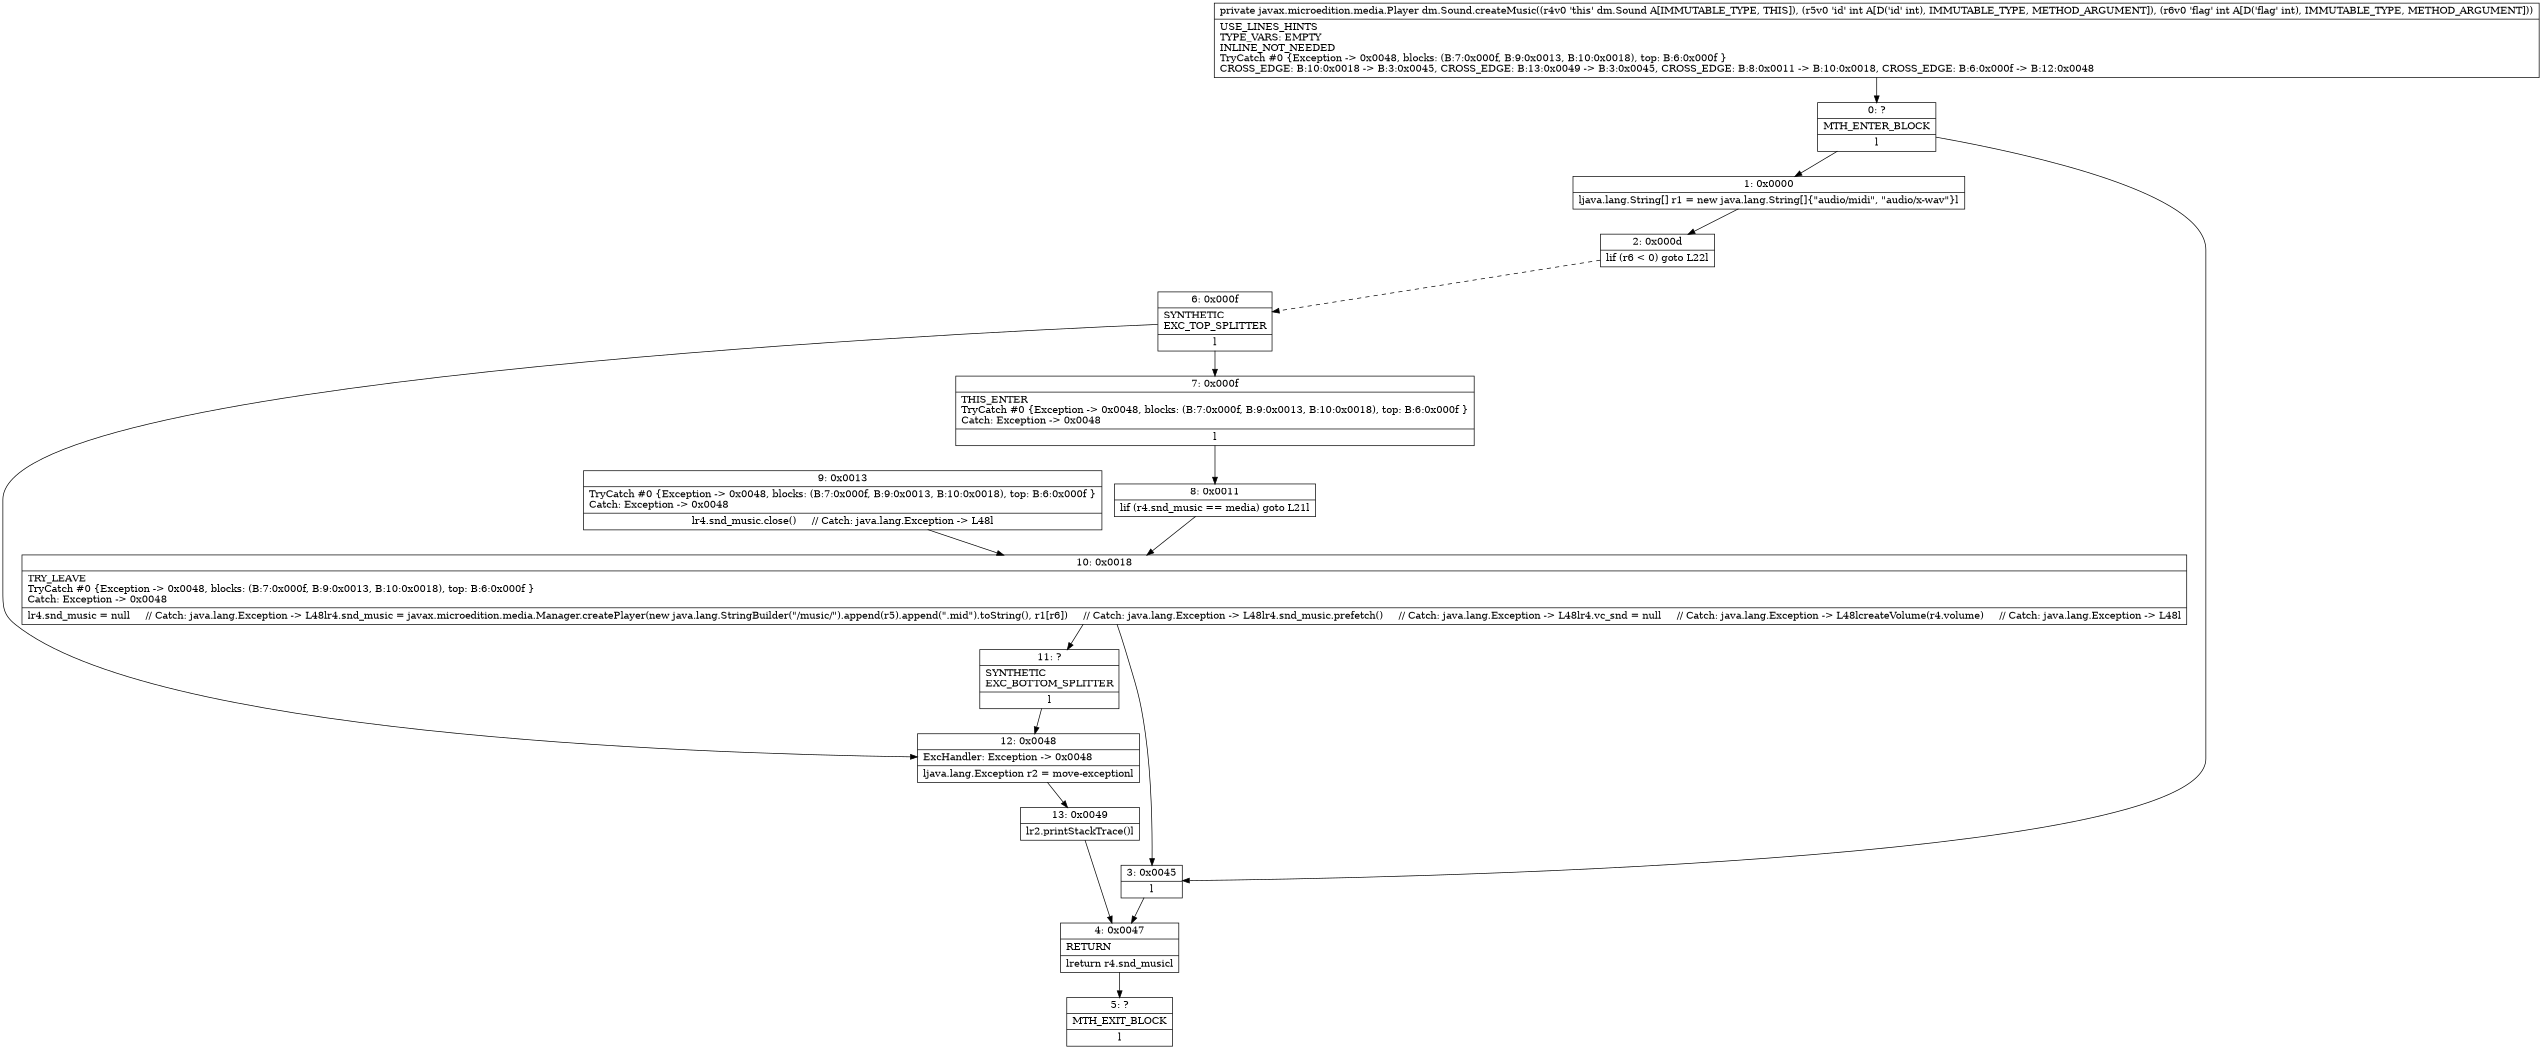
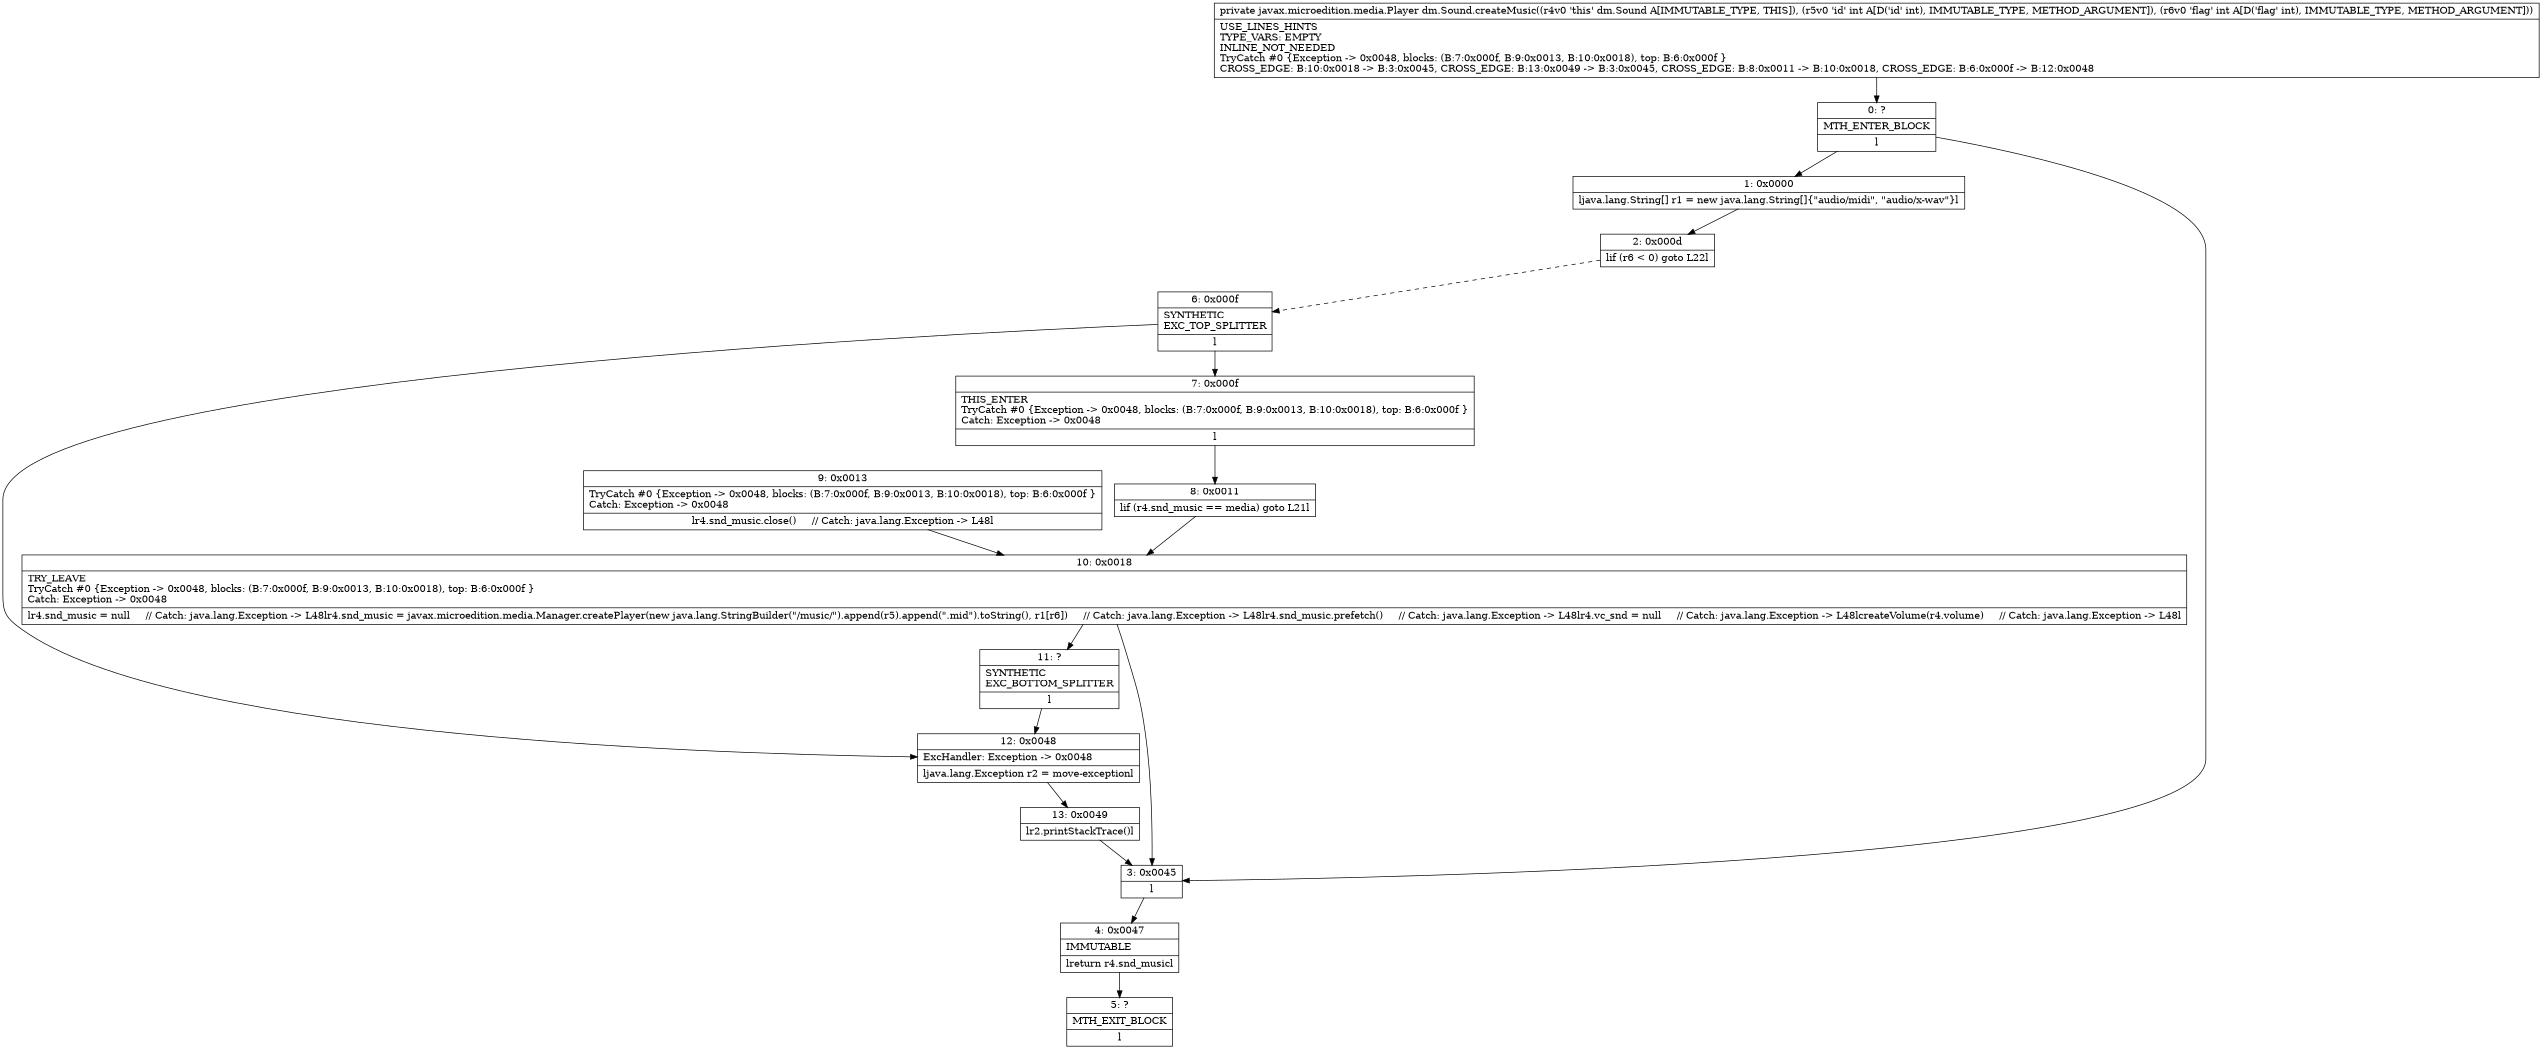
  digraph {
    node [shape=record]
    n1 [label="{0\:\ ?|MTH_ENTER_BLOCK\l|l}"]
    n2 [label="{1\:\ 0x0000|ljava.lang.String[] r1 = new java.lang.String[]\{\"audio\/midi\", \"audio\/x\-wav\"\}l}"]
    n3 [label="{3\:\ 0x0045|l}"]
    n4 [label="{2\:\ 0x000d|lif (r6 \< 0) goto L22l}"]
    n5 [label="{6\:\ 0x000f|SYNTHETIC\lEXC_TOP_SPLITTER\l|l}"]
-   n6 [label="{4\:\ 0x0047|RETURN\l|lreturn r4.snd_musicl}"]
+   n6 [label="{4\:\ 0x0047|IMMUTABLE\l|lreturn r4.snd_musicl}"]
    n7 [label="{7\:\ 0x000f|THIS_ENTER\lTryCatch #0 \{Exception \-\> 0x0048, blocks: (B:7:0x000f, B:9:0x0013, B:10:0x0018), top: B:6:0x000f \}\lCatch: Exception \-\> 0x0048\l|l}"]
    n8 [label="{12\:\ 0x0048|ExcHandler: Exception \-\> 0x0048\l|ljava.lang.Exception r2 = move\-exceptionl}"]
    n9 [label="{5\:\ ?|MTH_EXIT_BLOCK\l|l}"]
    n10 [label="{8\:\ 0x0011|lif (r4.snd_music == media) goto L21l}"]
    n11 [label="{13\:\ 0x0049|lr2.printStackTrace()l}"]
    n12 [label="{10\:\ 0x0018|TRY_LEAVE\lTryCatch #0 \{Exception \-\> 0x0048, blocks: (B:7:0x000f, B:9:0x0013, B:10:0x0018), top: B:6:0x000f \}\lCatch: Exception \-\> 0x0048\l|lr4.snd_music = null     \/\/ Catch: java.lang.Exception \-\> L48lr4.snd_music = javax.microedition.media.Manager.createPlayer(new java.lang.StringBuilder(\"\/music\/\").append(r5).append(\".mid\").toString(), r1[r6])     \/\/ Catch: java.lang.Exception \-\> L48lr4.snd_music.prefetch()     \/\/ Catch: java.lang.Exception \-\> L48lr4.vc_snd = null     \/\/ Catch: java.lang.Exception \-\> L48lcreateVolume(r4.volume)     \/\/ Catch: java.lang.Exception \-\> L48l}"]
    n13 [label="{9\:\ 0x0013|TryCatch #0 \{Exception \-\> 0x0048, blocks: (B:7:0x000f, B:9:0x0013, B:10:0x0018), top: B:6:0x000f \}\lCatch: Exception \-\> 0x0048\l|lr4.snd_music.close()     \/\/ Catch: java.lang.Exception \-\> L48l}"]
    n14 [label="{11\:\ ?|SYNTHETIC\lEXC_BOTTOM_SPLITTER\l|l}"]
    n15 [label="{private javax.microedition.media.Player dm.Sound.createMusic((r4v0 'this' dm.Sound A[IMMUTABLE_TYPE, THIS]), (r5v0 'id' int A[D('id' int), IMMUTABLE_TYPE, METHOD_ARGUMENT]), (r6v0 'flag' int A[D('flag' int), IMMUTABLE_TYPE, METHOD_ARGUMENT]))  | USE_LINES_HINTS\lTYPE_VARS: EMPTY\lINLINE_NOT_NEEDED\lTryCatch #0 \{Exception \-\> 0x0048, blocks: (B:7:0x000f, B:9:0x0013, B:10:0x0018), top: B:6:0x000f \}\lCROSS_EDGE: B:10:0x0018 \-\> B:3:0x0045, CROSS_EDGE: B:13:0x0049 \-\> B:3:0x0045, CROSS_EDGE: B:8:0x0011 \-\> B:10:0x0018, CROSS_EDGE: B:6:0x000f \-\> B:12:0x0048\l}"]
    n1 -> n2
    n1 -> n3
    n2 -> n4
    n3 -> n6
    n4 -> n5 [style=dashed]
    n5 -> n7
    n5 -> n8
    n6 -> n9
    n7 -> n10
    n8 -> n11
    n10 -> n12
-   n11 -> n6
+   n11 -> n3
    n12 -> n3
    n12 -> n14
    n13 -> n12
    n14 -> n8
    n15 -> n1
  }
